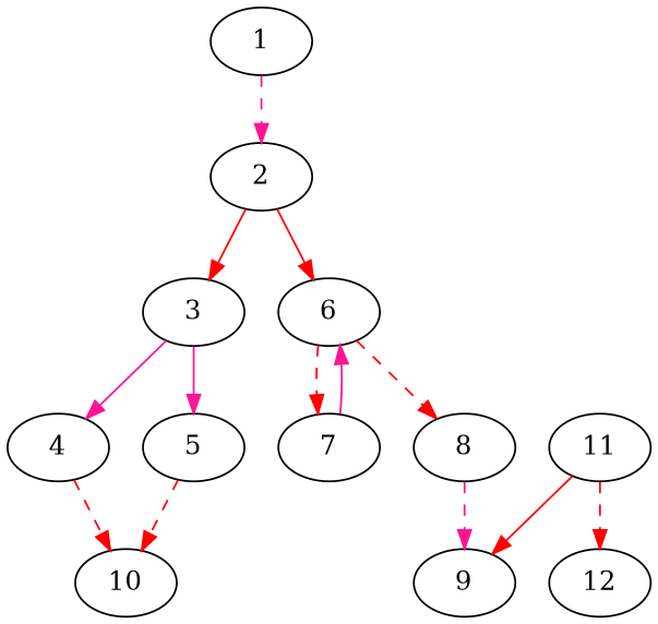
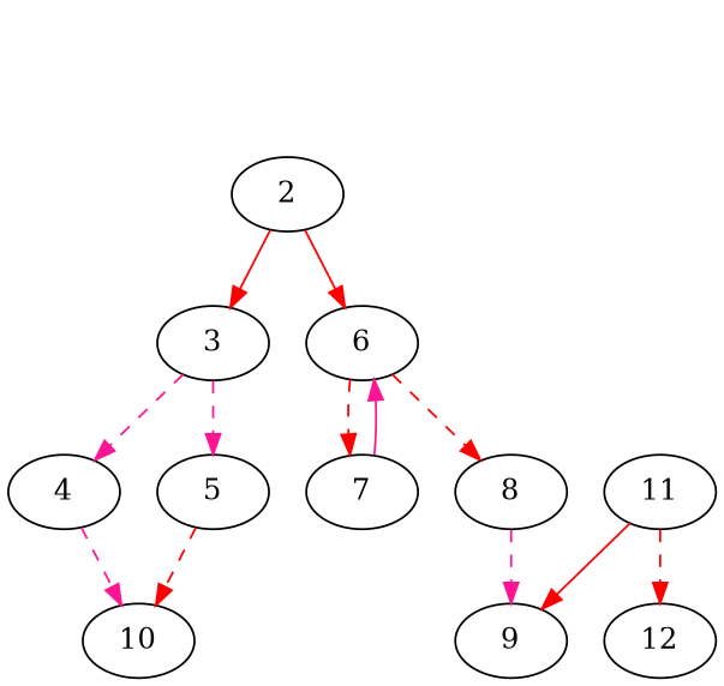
  digraph {
    edge [color=red style=dashed]
-   1
    2
    3
    6
    4
    5
    7
    8
    10
    9
    11
    12
-   1 -> 2 [color=deeppink]
    2 -> 3 [style=solid]
    2 -> 6 [style=solid]
-   3 -> 4 [color=deeppink style=solid]
-   3 -> 5 [color=deeppink style=solid]
+   3 -> 4 [color=deeppink]
+   3 -> 5 [color=deeppink]
    6 -> 7
    6 -> 8
-   4 -> 10
+   4 -> 10 [color=deeppink]
    5 -> 10
    7 -> 6 [color=deeppink style=solid]
    8 -> 9 [color=deeppink]
    11 -> 9 [style=solid]
    11 -> 12
  }
